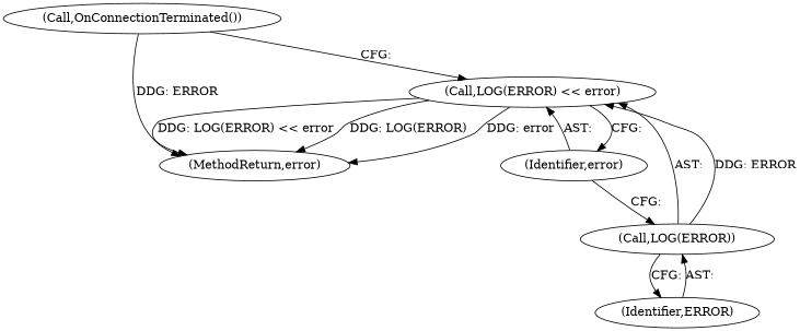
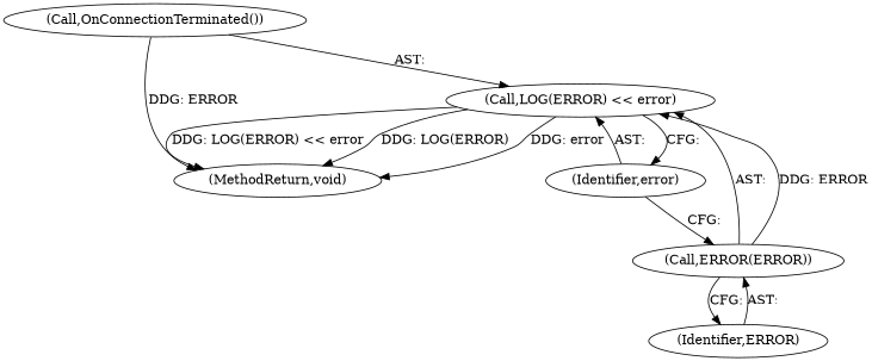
  digraph {
    n1 [label="(Call,LOG(ERROR) << error)"]
    n2 [label="(Identifier,error)"]
-   n3 [label="(MethodReturn,error)"]
-   n4 [label="(Call,LOG(ERROR))"]
+   n3 [label="(MethodReturn,void)"]
+   n4 [label="(Call,ERROR(ERROR))"]
    n5 [label="(Identifier,ERROR)"]
    n6 [label="(Call,OnConnectionTerminated())"]
    n1 -> n2 [label="CFG: "]
    n1 -> n3 [label="DDG: error"]
    n1 -> n3 [label="DDG: LOG(ERROR) << error"]
    n1 -> n3 [label="DDG: LOG(ERROR)"]
    n2 -> n1 [label="AST: "]
    n2 -> n4 [label="CFG: "]
    n4 -> n1 [label="AST: "]
    n4 -> n1 [label="DDG: ERROR"]
    n4 -> n5 [label="CFG: "]
    n5 -> n4 [label="AST: "]
-   n6 -> n1 [label="CFG: "]
+   n6 -> n1 [label="AST: "]
    n6 -> n3 [label="DDG: ERROR"]
  }
